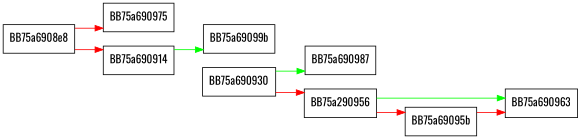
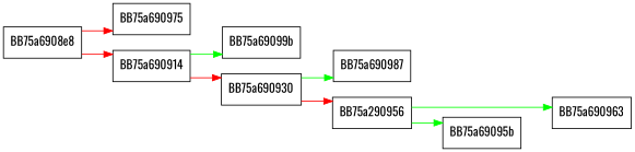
  digraph {
    fontname=Oswald
    rankdir=LR
    splines=ortho
    node [fontname=Oswald shape=box]
    edge [color=red fontname=Oswald]
    BB75a6908e8
    BB75a690975
    BB75a690914
    BB75a69099b
    BB75a690930
    n6 [label=BB75a690987]
    n7 [label=BB75a290956]
    BB75a690963
    BB75a69095b
    BB75a6908e8 -> BB75a690975
    BB75a6908e8 -> BB75a690914
    BB75a690914 -> BB75a69099b [color=green]
+   BB75a690914 -> BB75a690930
    BB75a690930 -> n6 [color=green]
    BB75a690930 -> n7
    n7 -> BB75a690963 [color=green]
-   n7 -> BB75a69095b
-   BB75a69095b -> BB75a690963
+   n7 -> BB75a69095b [color=green]
  }
